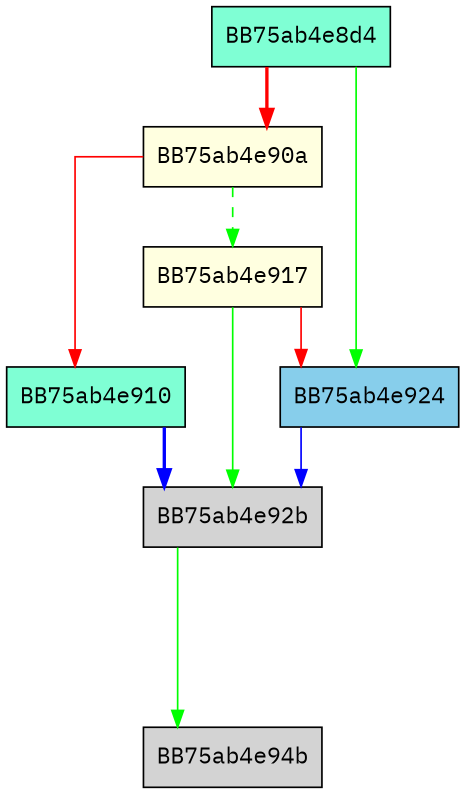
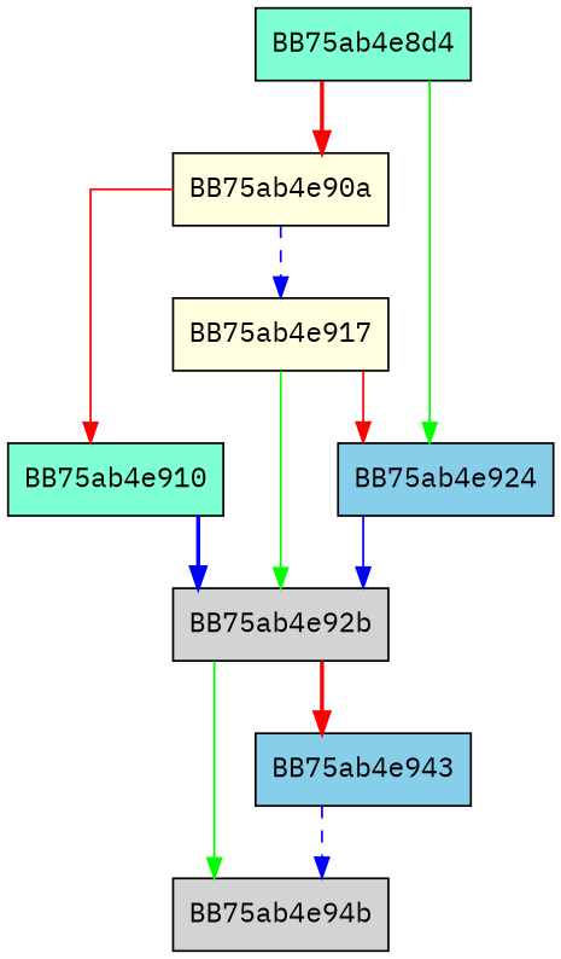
  digraph {
    fontname="IBM Plex Mono"
    splines=ortho
    node [fillcolor=lightyellow fontname="IBM Plex Mono" shape=box style=filled]
    edge [color=green fontname="IBM Plex Mono" style=solid]
    BB75ab4e90a
    BB75ab4e8d4 [fillcolor=aquamarine]
    BB75ab4e924 [fillcolor=skyblue]
    BB75ab4e92b [fillcolor=lightgrey]
    BB75ab4e94b [fillcolor=lightgrey]
+   BB75ab4e943 [fillcolor=skyblue]
    BB75ab4e917
    BB75ab4e910 [fillcolor=aquamarine]
-   BB75ab4e90a -> BB75ab4e917 [style=dashed]
+   BB75ab4e90a -> BB75ab4e917 [color=blue style=dashed]
    BB75ab4e90a -> BB75ab4e910 [color=red]
    BB75ab4e8d4 -> BB75ab4e90a [color=red style=bold]
    BB75ab4e8d4 -> BB75ab4e924
    BB75ab4e924 -> BB75ab4e92b [color=blue]
    BB75ab4e92b -> BB75ab4e94b
+   BB75ab4e92b -> BB75ab4e943 [color=red style=bold]
+   BB75ab4e943 -> BB75ab4e94b [color=blue style=dashed]
    BB75ab4e917 -> BB75ab4e924 [color=red]
    BB75ab4e917 -> BB75ab4e92b
    BB75ab4e910 -> BB75ab4e92b [color=blue style=bold]
  }
